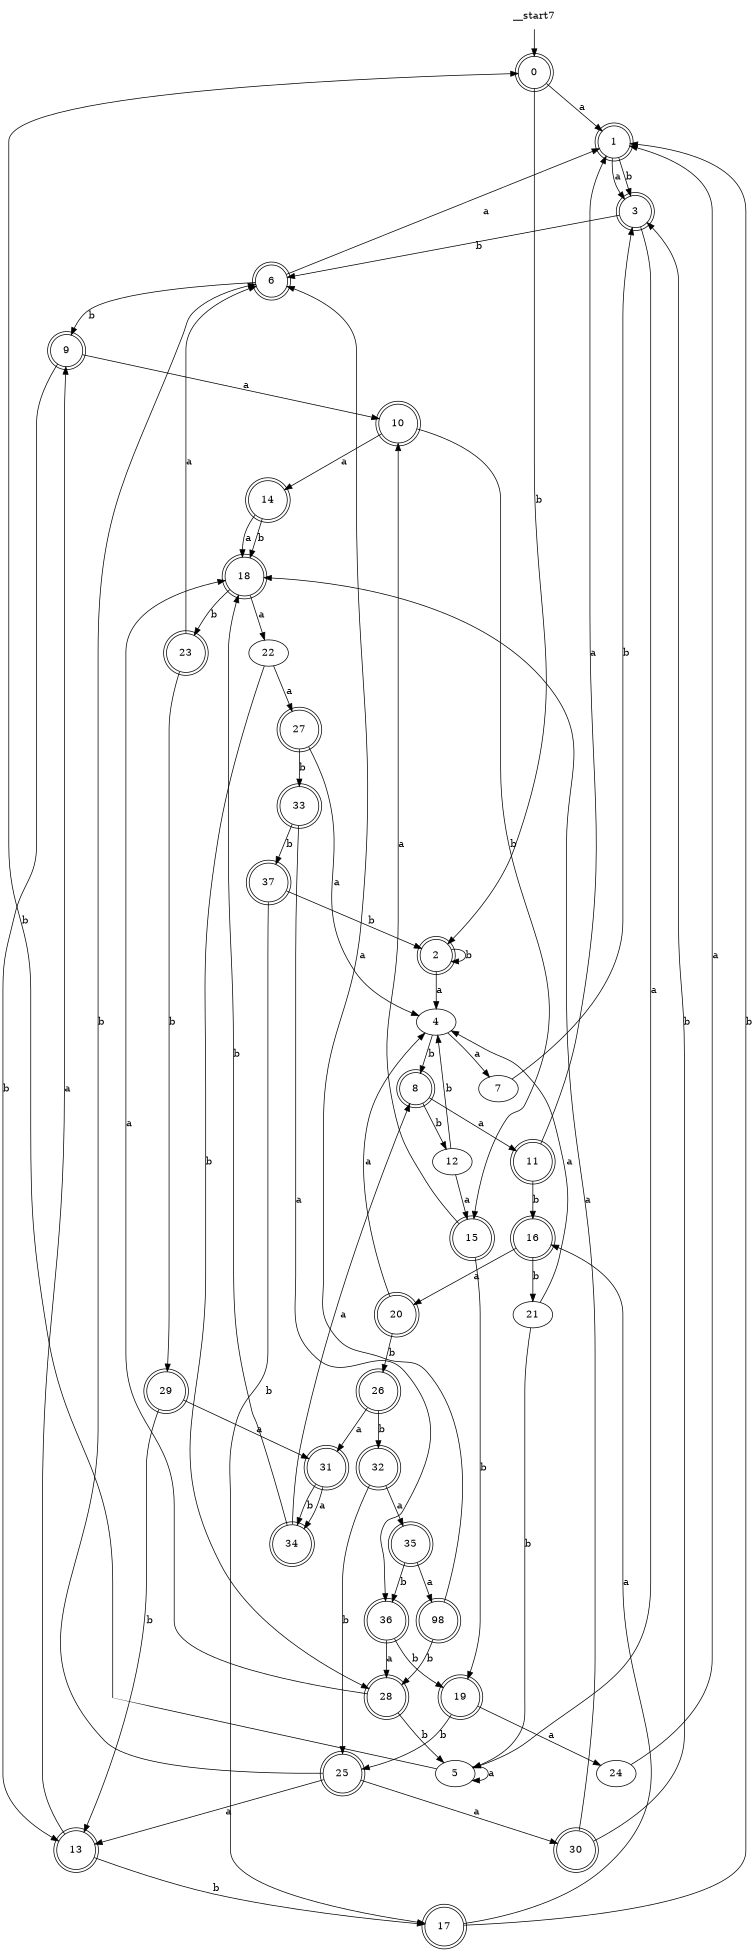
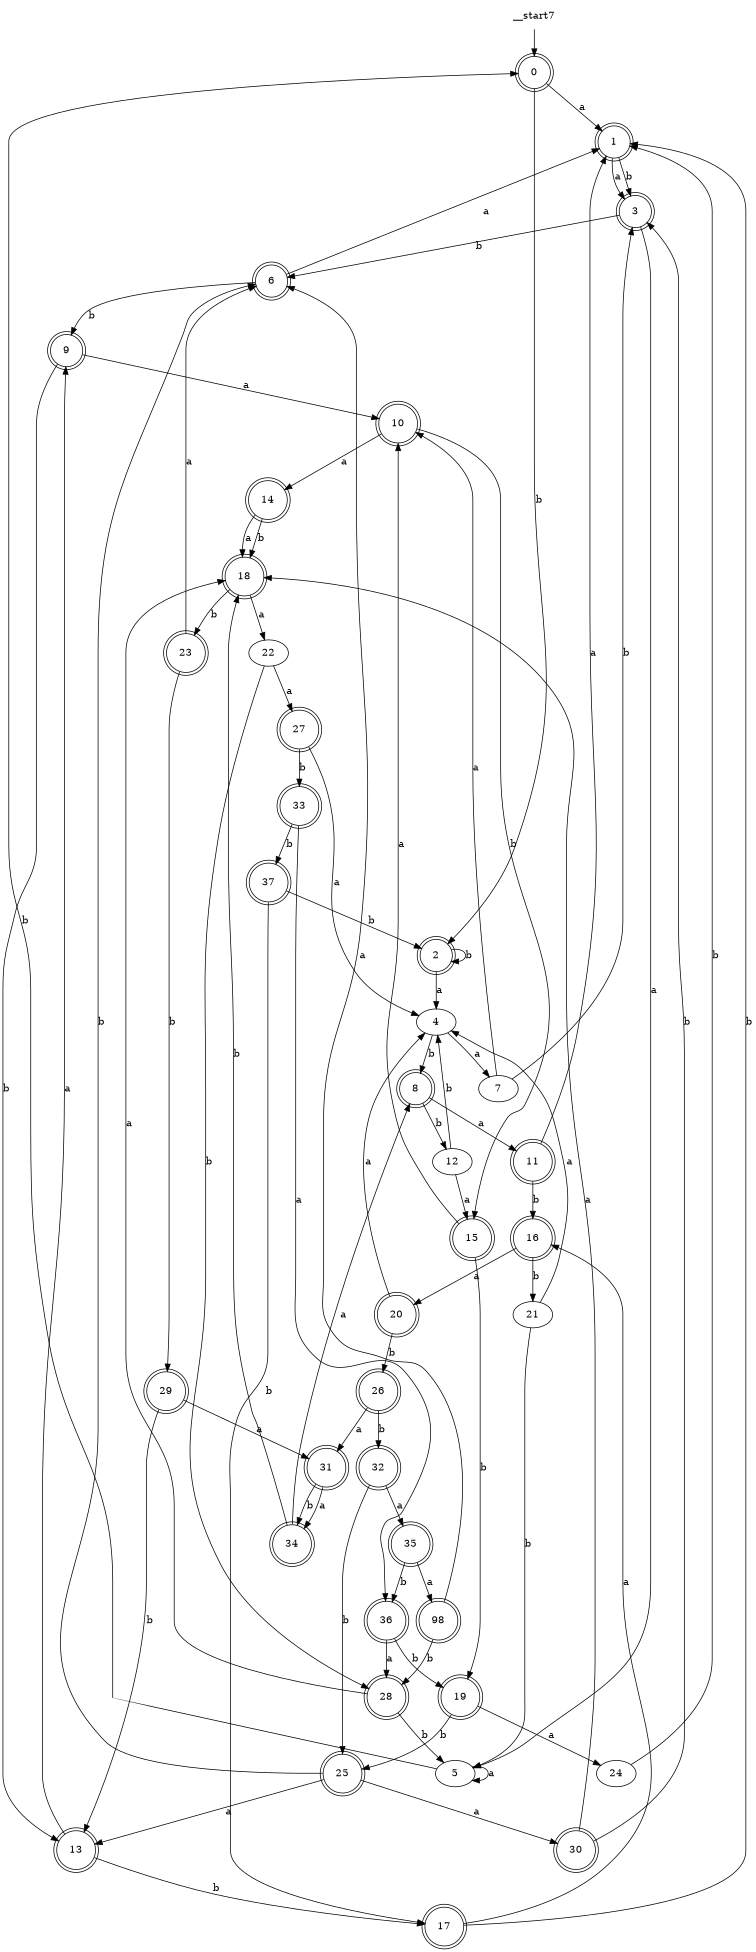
  digraph {
    node [shape=doublecircle]
    n1 [label=__start7 shape=none]
    0
    1
    2
    3
    4 [shape=""]
    5 [shape=""]
    6
    7 [shape=""]
    8
    9
    10
    11
    12 [shape=""]
    13
    14
    15
    16
    17
    18
    19
    20
    21 [shape=""]
    22 [shape=""]
    23
    24 [shape=""]
    25
    26
    27
    28
    29
    30
    31
    32
    33
    34
    35
    36
    37
    n40 [label=98]
    n1 -> 0
    0 -> 1 [label=a]
    0 -> 2 [label=b]
    1 -> 3 [label=a]
    1 -> 3 [label=b]
    2 -> 2 [label=b]
    2 -> 4 [label=a]
    3 -> 5 [label=a]
    3 -> 6 [label=b]
    4 -> 7 [label=a]
    4 -> 8 [label=b]
    5 -> 0 [label=b]
    5 -> 5 [label=a]
    6 -> 1 [label=a]
    6 -> 9 [label=b]
    7 -> 3 [label=b]
+   7 -> 10 [label=a]
    8 -> 11 [label=a]
    8 -> 12 [label=b]
    9 -> 10 [label=a]
    9 -> 13 [label=b]
    10 -> 14 [label=a]
    10 -> 15 [label=b]
    11 -> 1 [label=a]
    11 -> 16 [label=b]
    12 -> 4 [label=b]
    12 -> 15 [label=a]
    13 -> 9 [label=a]
    13 -> 17 [label=b]
    14 -> 18 [label=a]
    14 -> 18 [label=b]
    15 -> 10 [label=a]
    15 -> 19 [label=b]
    16 -> 20 [label=a]
    16 -> 21 [label=b]
    17 -> 1 [label=b]
    17 -> 16 [label=a]
    18 -> 22 [label=a]
    18 -> 23 [label=b]
    19 -> 24 [label=a]
    19 -> 25 [label=b]
    20 -> 4 [label=a]
    20 -> 26 [label=b]
    21 -> 4 [label=a]
    21 -> 5 [label=b]
    22 -> 27 [label=a]
    22 -> 28 [label=b]
    23 -> 6 [label=a]
    23 -> 29 [label=b]
-   24 -> 1 [label=a]
+   24 -> 1 [label=b]
    25 -> 6 [label=b]
    25 -> 13 [label=a]
    25 -> 30 [label=a]
    26 -> 31 [label=a]
    26 -> 32 [label=b]
    27 -> 4 [label=a]
    27 -> 33 [label=b]
    28 -> 5 [label=b]
    28 -> 18 [label=a]
    29 -> 13 [label=b]
    29 -> 31 [label=a]
    30 -> 3 [label=b]
    30 -> 18 [label=a]
    31 -> 34 [label=a]
    31 -> 34 [label=b]
    32 -> 25 [label=b]
    32 -> 35 [label=a]
    33 -> 36 [label=a]
    33 -> 37 [label=b]
    34 -> 8 [label=a]
    34 -> 18 [label=b]
    35 -> 36 [label=b]
    35 -> n40 [label=a]
    36 -> 19 [label=b]
    36 -> 28 [label=a]
    37 -> 2 [label=b]
    37 -> 17 [label=b]
    n40 -> 6 [label=a]
    n40 -> 28 [label=b]
  }
